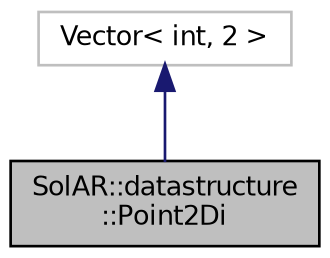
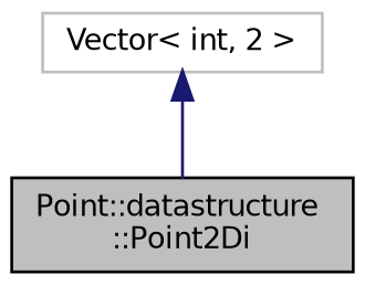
  digraph {
    node [fontname=Helvetica fontsize=10 shape=record style=filled]
-   n1 [color=black fillcolor=grey75 fontcolor=black height=0.2 label="SolAR::datastructure\l::Point2Di" width=0.4]
+   n1 [color=black fillcolor=grey75 fontcolor=black height=0.2 label="Point::datastructure\l::Point2Di" width=0.4]
    n2 [color=grey75 fillcolor=white height=0.2 label="Vector\< int, 2 \>" width=0.4]
    n2 -> n1 [color=midnightblue dir=back fontname=Helvetica fontsize=10 labelfontname=Helvetica labelfontsize=10 style=solid]
  }
